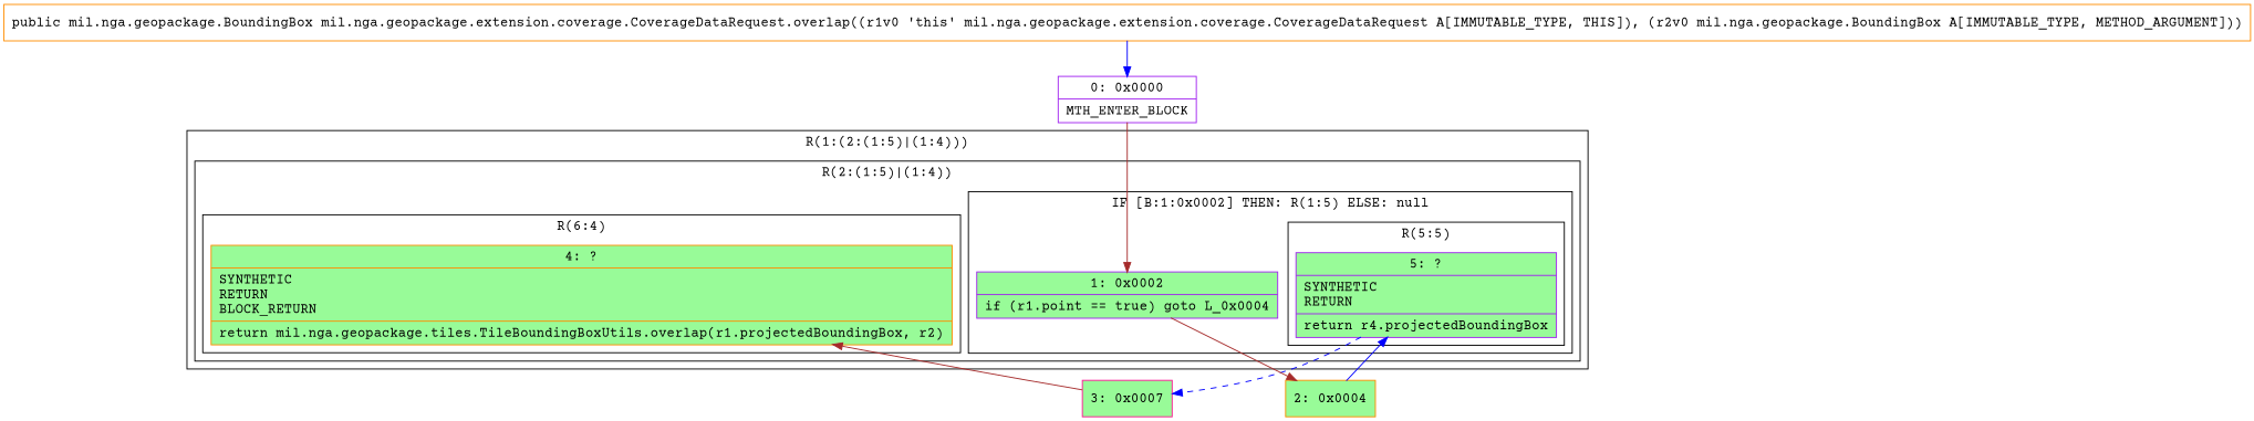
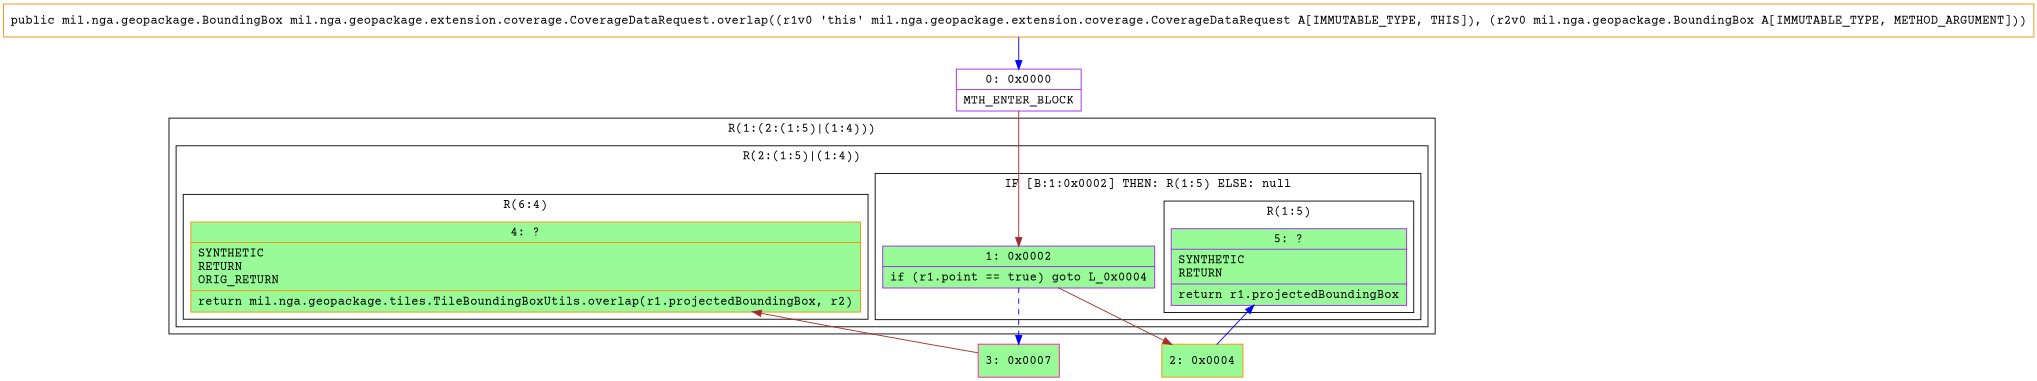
  digraph {
    fontname="Courier Prime"
    node [color=purple fillcolor=palegreen fontname="Courier Prime" shape=record style=filled]
    edge [color=brown fontname="Courier Prime"]
-   n1 [label="{5\:\ ?|SYNTHETIC\lRETURN\l|return r4.projectedBoundingBox\l}"]
+   n1 [label="{5\:\ ?|SYNTHETIC\lRETURN\l|return r1.projectedBoundingBox\l}"]
    n2 [label="{1\:\ 0x0002|if (r1.point == true) goto L_0x0004\l}"]
-   n3 [color=darkorange label="{4\:\ ?|SYNTHETIC\lRETURN\lBLOCK_RETURN\l|return mil.nga.geopackage.tiles.TileBoundingBoxUtils.overlap(r1.projectedBoundingBox, r2)\l}"]
+   n3 [color=darkorange label="{4\:\ ?|SYNTHETIC\lRETURN\lORIG_RETURN\l|return mil.nga.geopackage.tiles.TileBoundingBoxUtils.overlap(r1.projectedBoundingBox, r2)\l}"]
    n4 [color=darkorange label="{2\:\ 0x0004}"]
    n5 [color=deeppink label="{3\:\ 0x0007}"]
    n6 [fillcolor=white label="{0\:\ 0x0000|MTH_ENTER_BLOCK\l}"]
    n7 [color=darkorange fillcolor=white label="{public mil.nga.geopackage.BoundingBox mil.nga.geopackage.extension.coverage.CoverageDataRequest.overlap((r1v0 'this' mil.nga.geopackage.extension.coverage.CoverageDataRequest A[IMMUTABLE_TYPE, THIS]), (r2v0 mil.nga.geopackage.BoundingBox A[IMMUTABLE_TYPE, METHOD_ARGUMENT])) }"]
    subgraph cluster_1 {
      label="R(1:(2:(1:5)|(1:4)))"
      subgraph cluster_2 {
        label="R(2:(1:5)|(1:4))"
        subgraph cluster_3 {
          label="IF [B:1:0x0002] THEN: R(1:5) ELSE: null"
          n2
          subgraph cluster_4 {
-           label="R(5:5)"
+           label="R(1:5)"
            n1
          }
        }
        subgraph cluster_5 {
          label="R(6:4)"
          n3
        }
      }
    }
    n2 -> n4
-   n1 -> n5 [color=blue style=dashed]
+   n2 -> n5 [color=blue style=dashed]
    n4 -> n1 [color=blue]
    n5 -> n3
    n6 -> n2
    n7 -> n6 [color=blue]
  }
